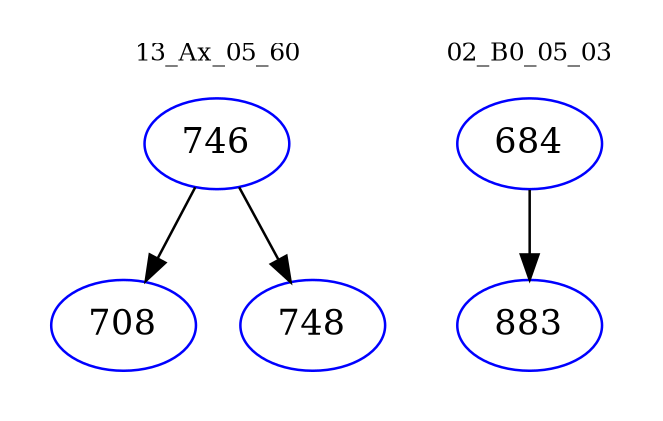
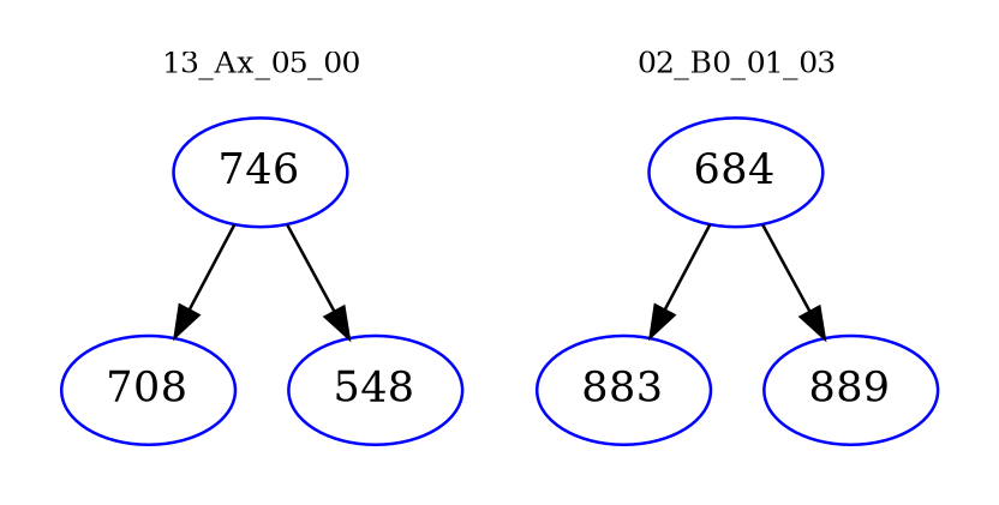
  digraph {
    node [color=blue]
    edge [color=black]
    n1 [label=746]
    n2 [label=708]
-   n3 [label=748]
+   n3 [label=548]
    n4 [label=684]
    n5 [label=883]
+   n6 [label=889]
    subgraph cluster_1 {
      color=white
      fontsize=10
-     label="13_Ax_05_60"
+     label="13_Ax_05_00"
      n1
      n2
      n3
    }
    subgraph cluster_2 {
      color=white
      fontsize=10
-     label="02_B0_05_03"
+     label="02_B0_01_03"
      n4
      n5
+     n6
    }
    n1 -> n2
    n1 -> n3
    n4 -> n5
+   n4 -> n6
  }
